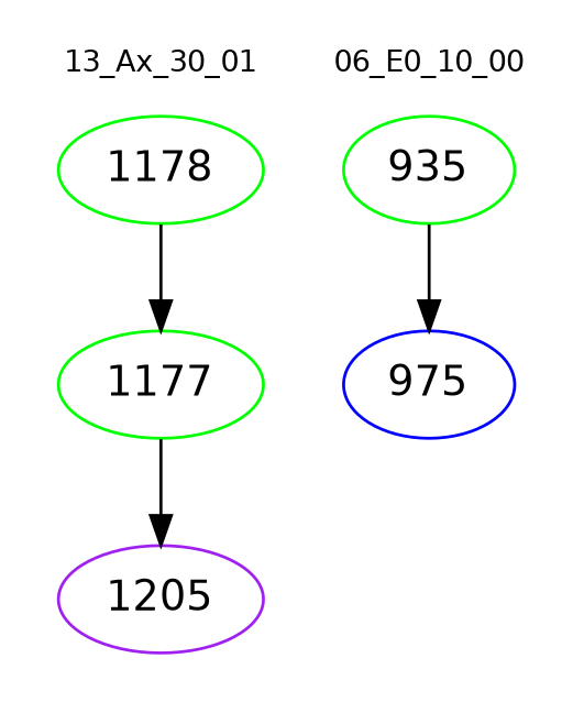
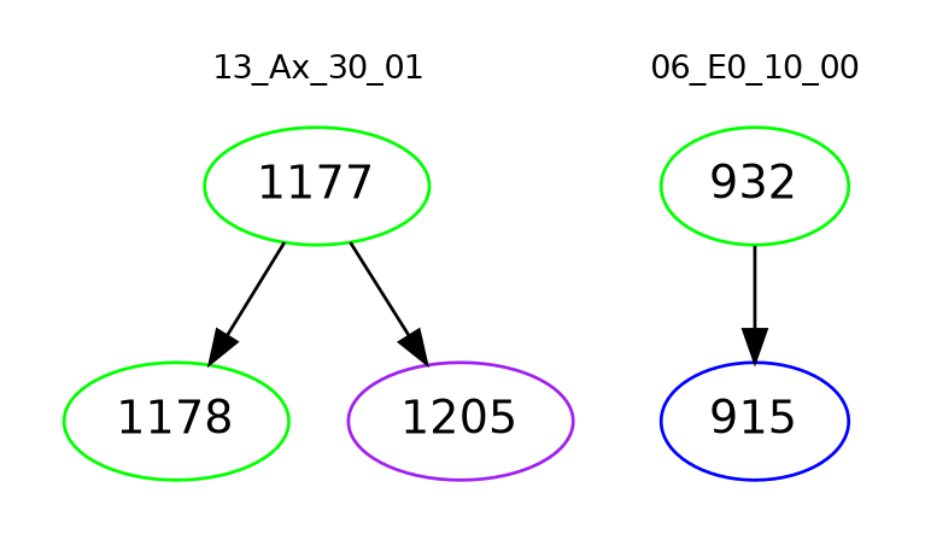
  digraph {
    fontname="DejaVu Sans"
    node [color=green fontname="DejaVu Sans"]
    edge [color=black fontname="DejaVu Sans"]
    n1 [label=1178]
    n2 [label=1177]
    n3 [color=purple label=1205]
-   n4 [label=935]
-   n5 [color=blue label=975]
+   n4 [label=932]
+   n5 [color=blue label=915]
    subgraph cluster_1 {
      color=white
      fontsize=10
      label="13_Ax_30_01"
      n1
      n2
      n3
    }
    subgraph cluster_2 {
      color=white
      fontsize=10
      label="06_E0_10_00"
      n4
      n5
    }
-   n1 -> n2
+   n2 -> n1
    n2 -> n3
    n4 -> n5
  }
